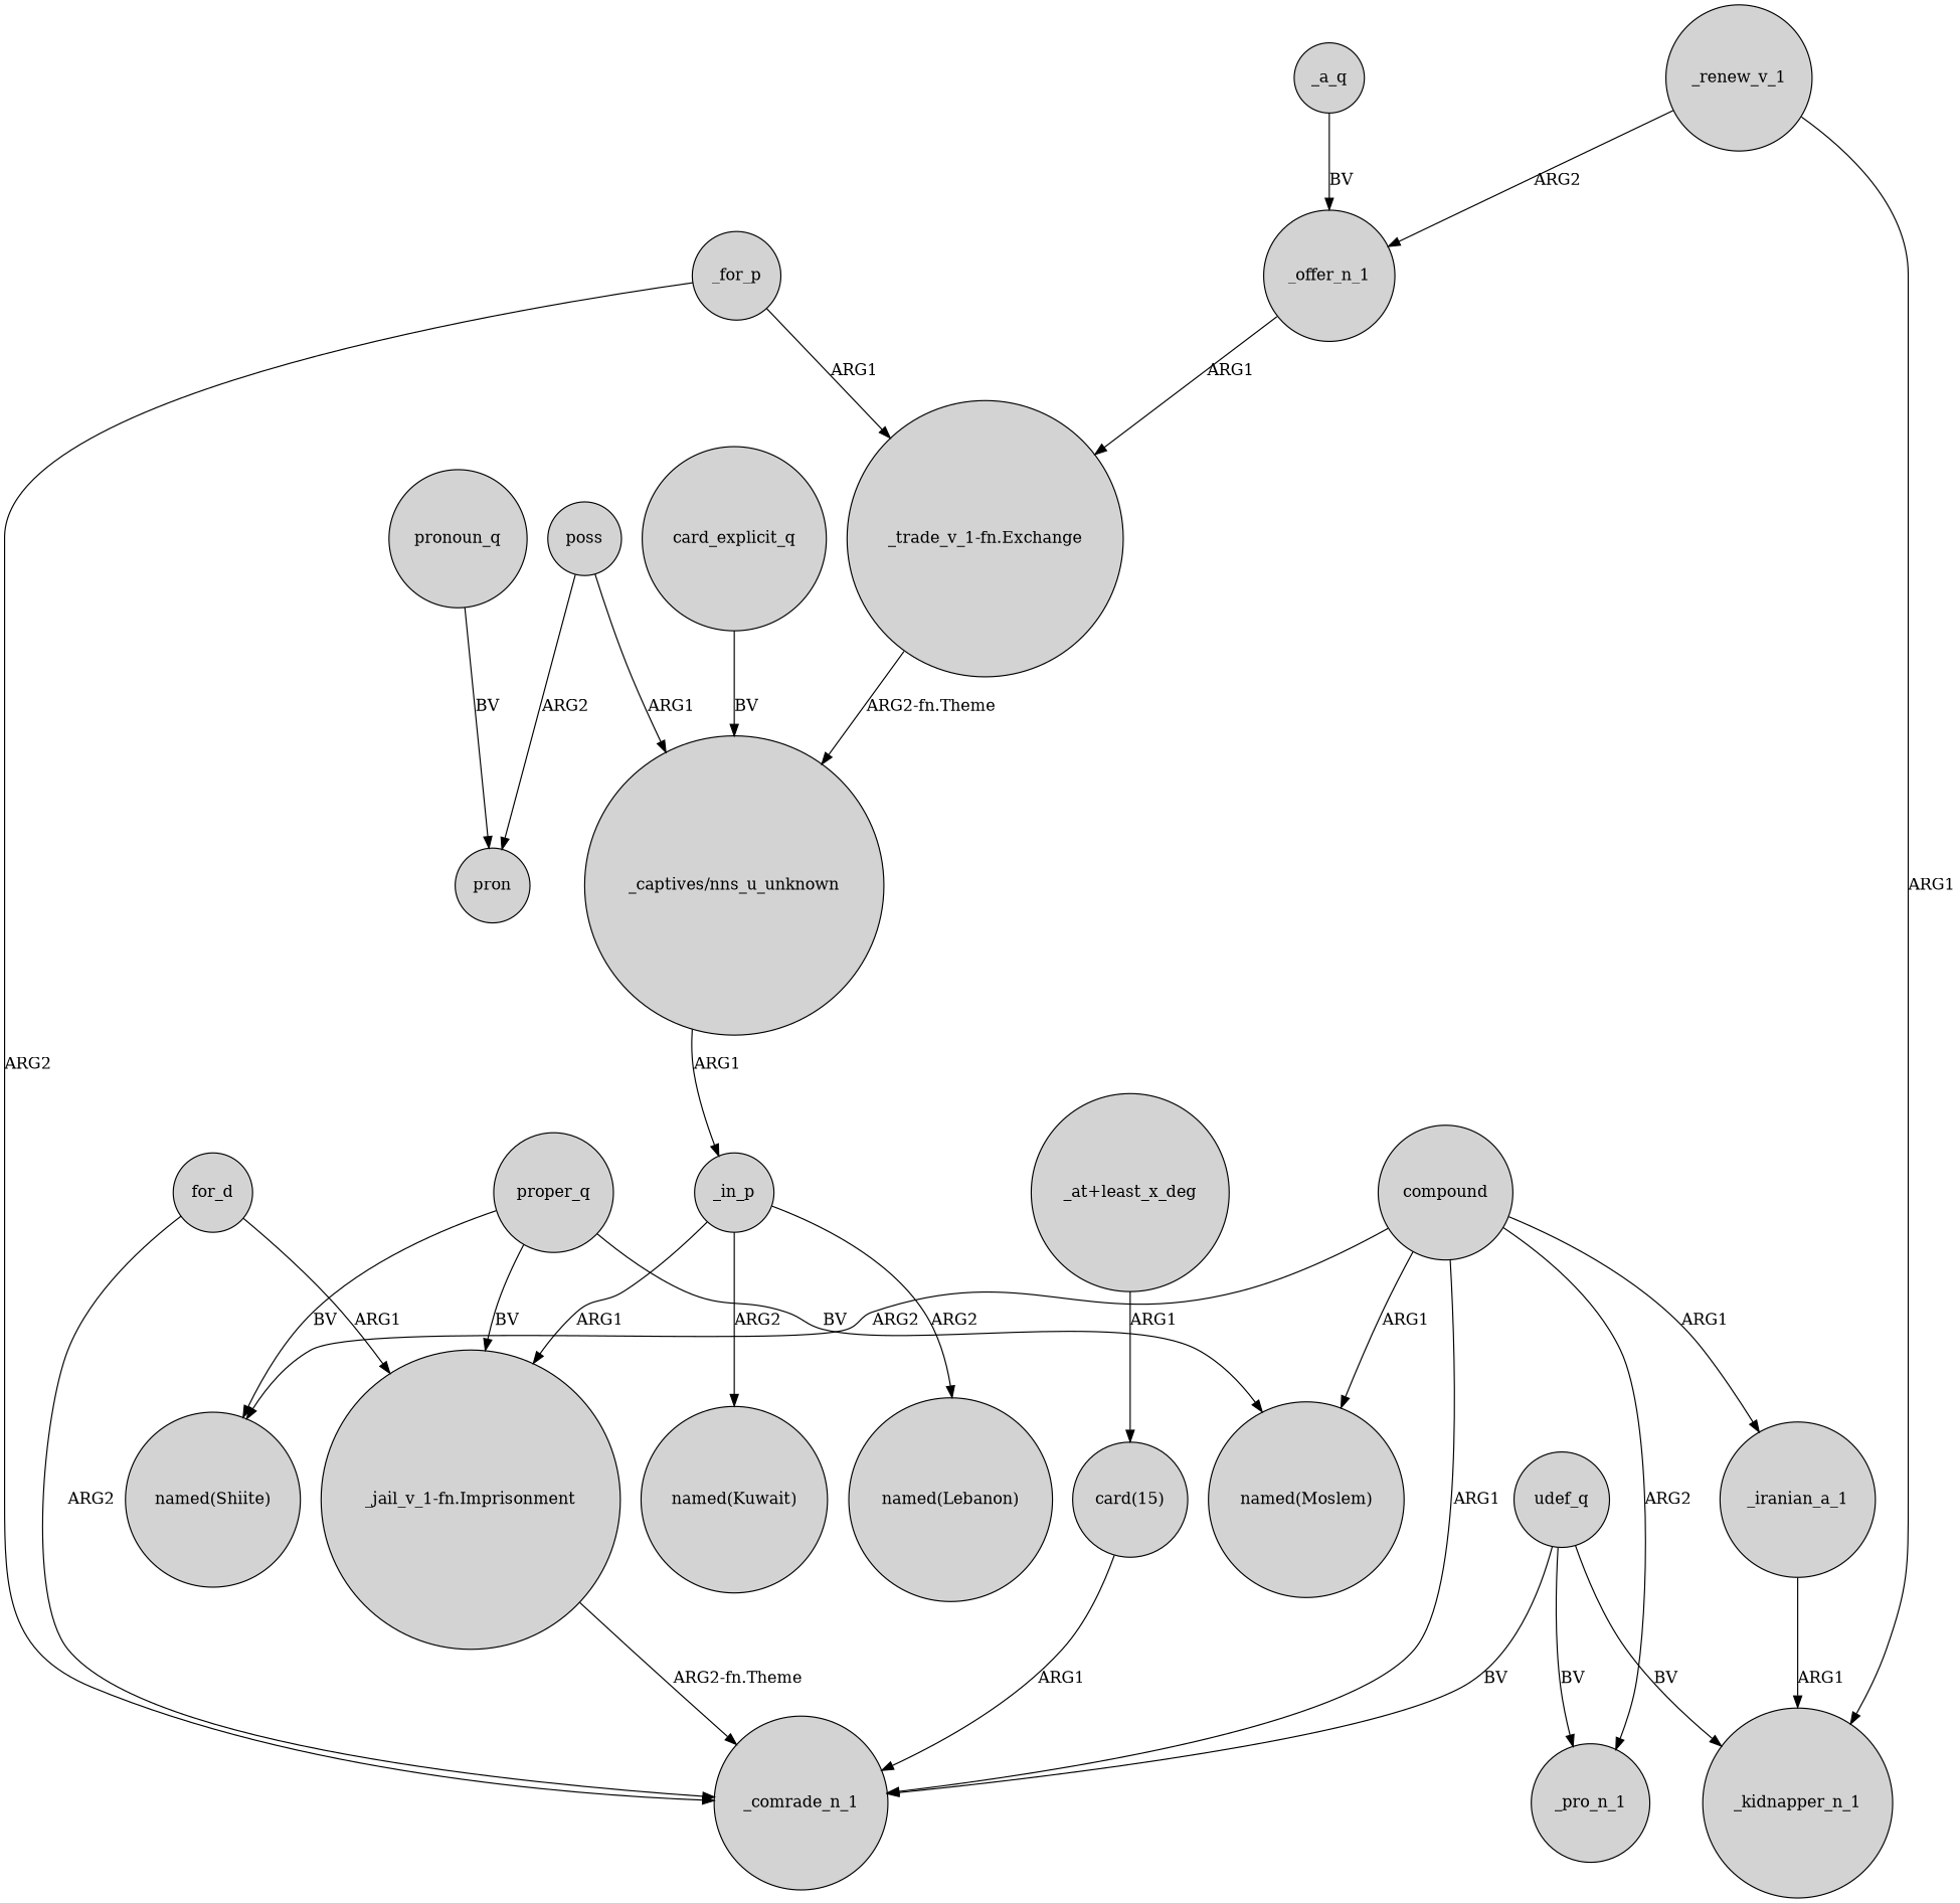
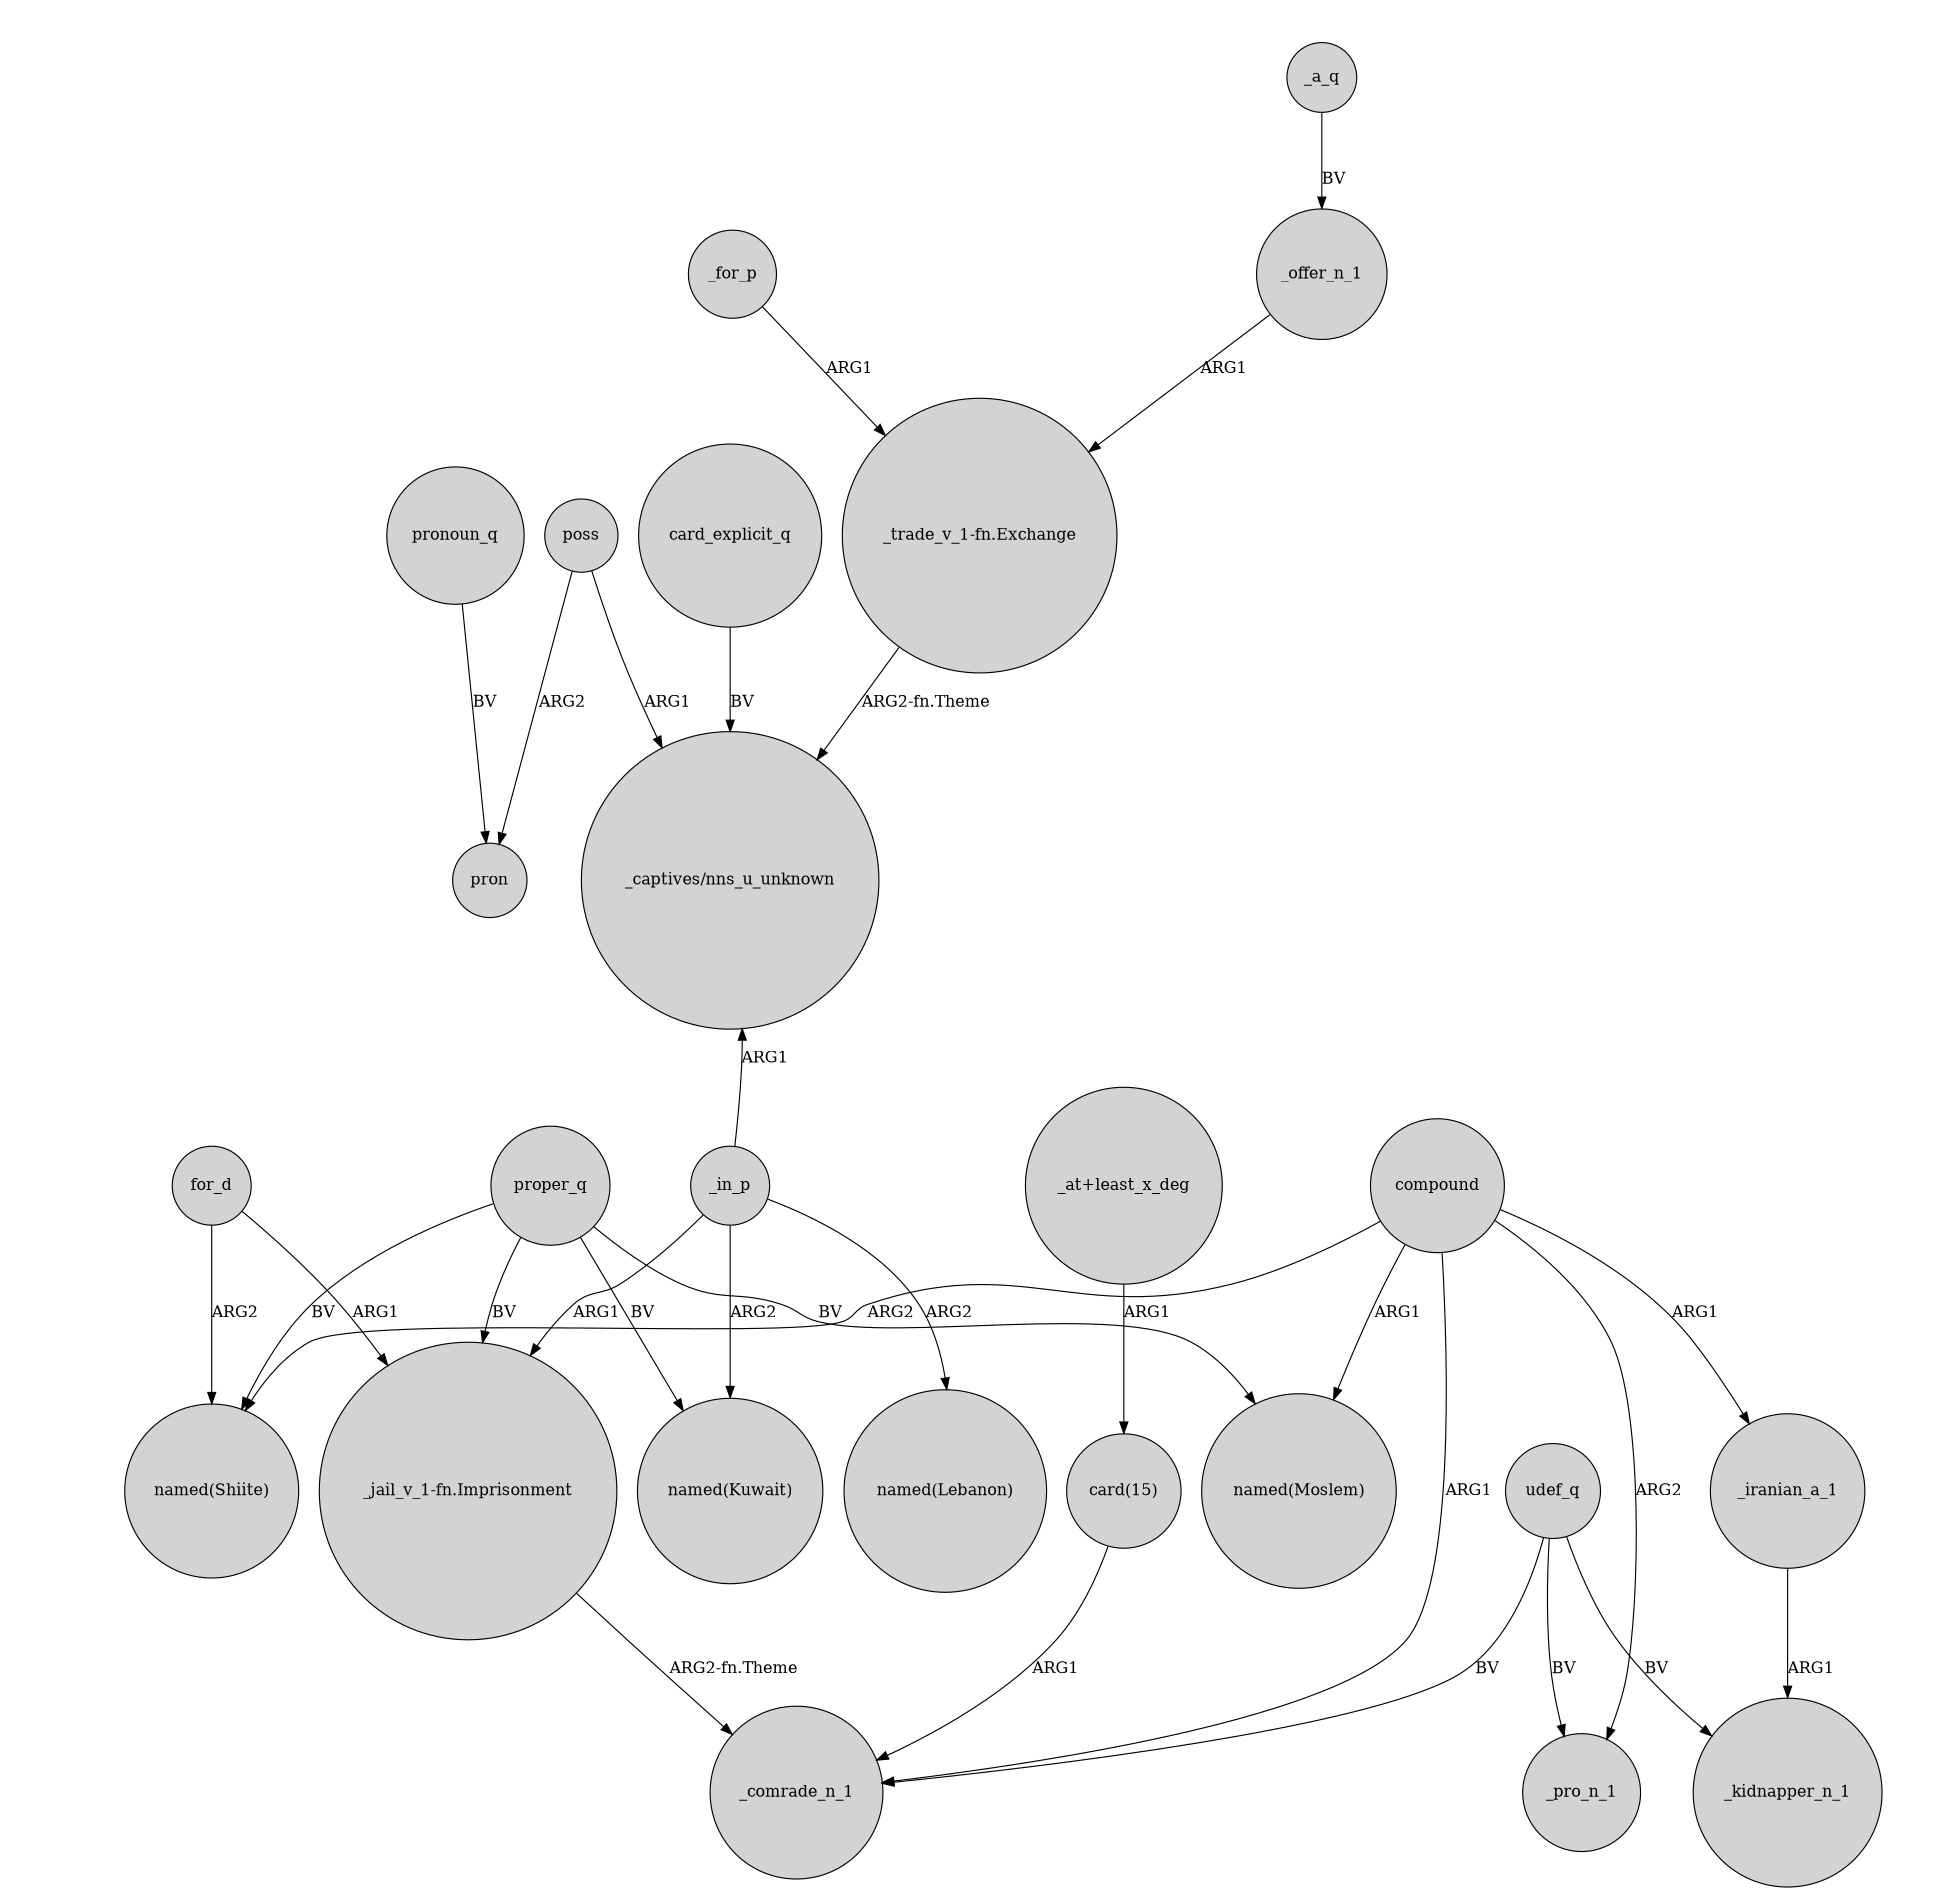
  digraph {
    node [shape=circle style=filled]
    "_jail_v_1-fn.Imprisonment"
    _comrade_n_1
    poss
    "_captives/nns_u_unknown"
    pron
    "card(15)"
    proper_q
    "named(Shiite)"
    "named(Moslem)"
    "named(Kuwait)"
    _for_p
    "_trade_v_1-fn.Exchange"
    _a_q
    _offer_n_1
    compound
    _pro_n_1
    _iranian_a_1
    _kidnapper_n_1
    _in_p
    "named(Lebanon)"
    n21 [label=for_d]
    udef_q
    n23 [label=card_explicit_q]
    pronoun_q
-   _renew_v_1
    "_at+least_x_deg"
    "_jail_v_1-fn.Imprisonment" -> _comrade_n_1 [label="ARG2-fn.Theme"]
    poss -> "_captives/nns_u_unknown" [label=ARG1]
    poss -> pron [label=ARG2]
    "card(15)" -> _comrade_n_1 [label=ARG1]
    proper_q -> "_jail_v_1-fn.Imprisonment" [label=BV]
    proper_q -> "named(Shiite)" [label=BV]
    proper_q -> "named(Moslem)" [label=BV]
-   _for_p -> _comrade_n_1 [label=ARG2]
+   proper_q -> "named(Kuwait)" [label=BV]
    _for_p -> "_trade_v_1-fn.Exchange" [label=ARG1]
    "_trade_v_1-fn.Exchange" -> "_captives/nns_u_unknown" [label="ARG2-fn.Theme"]
    _a_q -> _offer_n_1 [label=BV]
    _offer_n_1 -> "_trade_v_1-fn.Exchange" [label=ARG1]
    compound -> _comrade_n_1 [label=ARG1]
    compound -> "named(Shiite)" [label=ARG2]
    compound -> "named(Moslem)" [label=ARG1]
    compound -> _pro_n_1 [label=ARG2]
    compound -> _iranian_a_1 [label=ARG1]
    _iranian_a_1 -> _kidnapper_n_1 [label=ARG1]
    _in_p -> "_jail_v_1-fn.Imprisonment" [label=ARG1]
-   "_captives/nns_u_unknown" -> _in_p [label=ARG1]
+   _in_p -> "_captives/nns_u_unknown" [label=ARG1]
    _in_p -> "named(Kuwait)" [label=ARG2]
    _in_p -> "named(Lebanon)" [label=ARG2]
    n21 -> "_jail_v_1-fn.Imprisonment" [label=ARG1]
-   n21 -> _comrade_n_1 [label=ARG2]
+   n21 -> "named(Shiite)" [label=ARG2]
    udef_q -> _comrade_n_1 [label=BV]
    udef_q -> _pro_n_1 [label=BV]
    udef_q -> _kidnapper_n_1 [label=BV]
    n23 -> "_captives/nns_u_unknown" [label=BV]
    pronoun_q -> pron [label=BV]
-   _renew_v_1 -> _offer_n_1 [label=ARG2]
-   _renew_v_1 -> _kidnapper_n_1 [label=ARG1]
    "_at+least_x_deg" -> "card(15)" [label=ARG1]
  }
